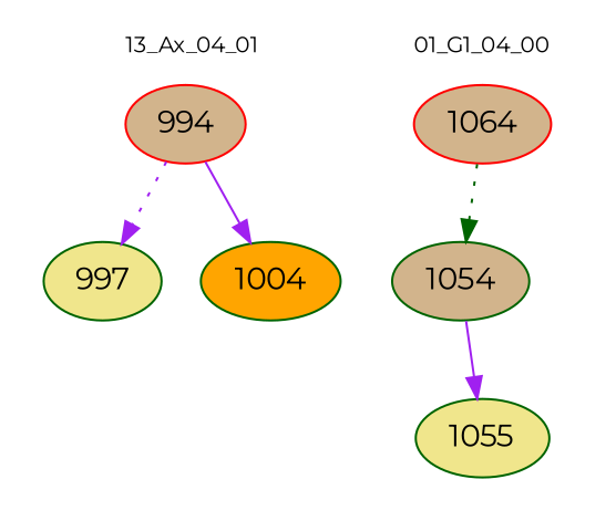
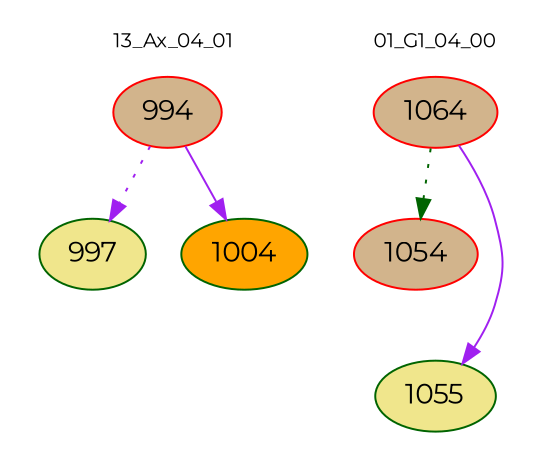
  digraph {
    fontname=Montserrat
    node [color=darkgreen fillcolor=tan fontname=Montserrat style=filled]
    edge [color=purple fontname=Montserrat style=dotted]
    n1 [color=red label=994]
    n2 [fillcolor=khaki label=997]
    n3 [fillcolor=orange label=1004]
-   n4 [label=1054]
+   n4 [color=red label=1054]
    n5 [fillcolor=khaki label=1055]
    n6 [color=red label=1064]
    subgraph cluster_1 {
      color=white
      fontsize=10
      label="13_Ax_04_01"
      n1
      n2
      n3
    }
    subgraph cluster_2 {
      color=white
      fontsize=10
      label="01_G1_04_00"
      n4
      n5
      n6
    }
    n1 -> n2
    n1 -> n3 [style=solid]
-   n4 -> n5 [style=solid]
+   n6 -> n5 [style=solid]
    n6 -> n4 [color=darkgreen]
  }
